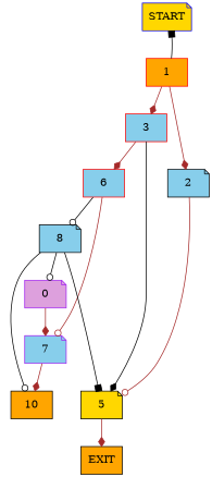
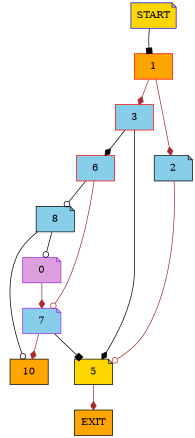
  digraph {
    node [color=black fillcolor=skyblue shape=note style=filled]
    edge [arrowhead=diamond color=brown]
    n1 [color=blue fillcolor=gold label=START]
    1 [color=red fillcolor=orange shape=box]
    2
    3 [color=red shape=box]
    n5 [fillcolor=orange label=EXIT shape=box]
    5 [fillcolor=gold]
    6 [color=red shape=box]
    7 [color=purple]
    8
    10 [fillcolor=orange shape=box]
    n11 [color=purple fillcolor=plum label=0]
-   1 -> n1 [arrowhead=box color=black]
+   n1 -> 1 [arrowhead=box color=black]
    1 -> 2
    1 -> 3
    2 -> 5 [arrowhead=odot]
    3 -> 5 [color=black]
-   3 -> 6
+   3 -> 6 [color=black]
    5 -> n5
    6 -> 7 [arrowhead=odot]
    6 -> 8 [arrowhead=odot color=black]
-   8 -> 5 [arrowhead=box color=black]
+   7 -> 5 [arrowhead=box color=black]
    7 -> 10
    8 -> 10 [arrowhead=odot color=black]
    8 -> n11 [arrowhead=odot color=black]
    n11 -> 7
  }
